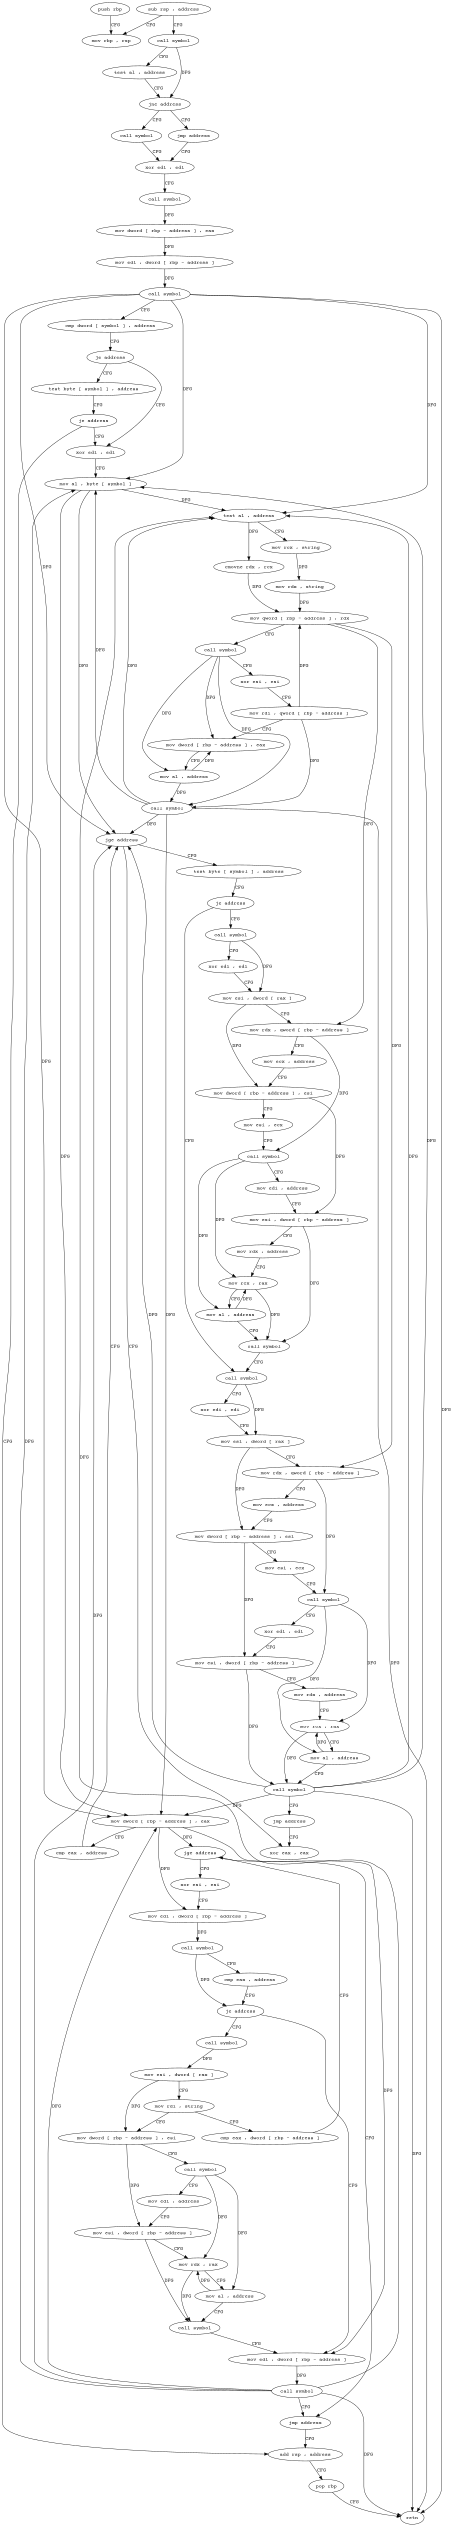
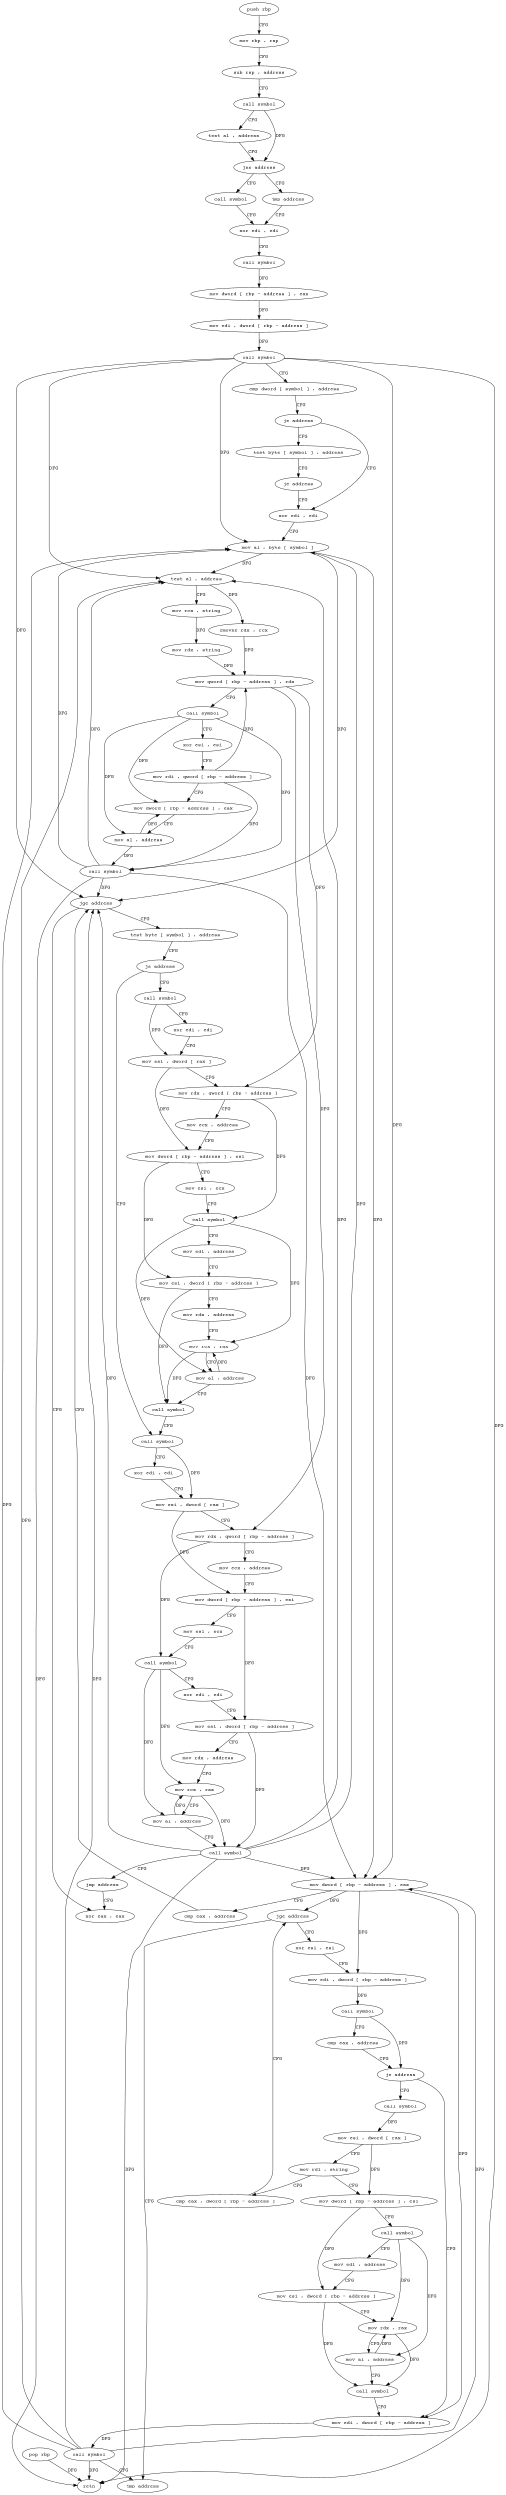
  digraph {
    fontname="Courier Prime"
    node [fontname="Courier Prime"]
    edge [fontname="Courier Prime"]
    n1 [label="push rbp"]
    n2 [label="mov rbp , rsp"]
    n3 [label="sub rsp , address"]
    n4 [label="call symbol"]
    n5 [label="test al , address"]
    n6 [label="jne address"]
    n7 [label="call symbol"]
    n8 [label="jmp address"]
    n9 [label="xor edi , edi"]
    n10 [label="call symbol"]
    n11 [label="mov dword [ rbp - address ] , eax"]
    n12 [label="xor edi , edi"]
    n13 [label="mov al , byte [ symbol ]"]
    n14 [label="test al , address"]
    n15 [label="mov dword [ rbp - address ] , eax"]
    n16 [label="jge address"]
    n17 [label="mov rcx , string"]
    n18 [label="cmovne rdx , rcx"]
    n19 [label="cmp eax , address"]
    n20 [label="jge address"]
    n21 [label="mov edi , dword [ rbp - address ]"]
    n22 [label="mov edi , dword [ rbp - address ]"]
    n23 [label="xor eax , eax"]
    n24 [label="test byte [ symbol ] , address"]
    n25 [label="mov rdx , string"]
    n26 [label="mov qword [ rbp - address ] , rdx"]
    n27 [label="call symbol"]
    n28 [label="mov rdx , qword [ rbp - address ]"]
    n29 [label="mov rdx , qword [ rbp - address ]"]
    n30 [label="xor esi , esi"]
    n31 [label="mov dword [ rbp - address ] , eax"]
    n32 [label="mov al , address"]
    n33 [label="call symbol"]
    n34 [label="mov rdi , qword [ rbp - address ]"]
    n35 [label="mov ecx , address"]
    n36 [label="call symbol"]
    n37 [label="mov ecx , address"]
    n38 [label="call symbol"]
    n39 [label=retn]
    n40 [label="jmp address"]
    n41 [label="xor esi , esi"]
    n42 [label="call symbol"]
    n43 [label="call symbol"]
    n44 [label="je address"]
    n45 [label="cmp eax , dword [ rbp - address ]"]
    n46 [label="call symbol"]
    n47 [label="call symbol"]
    n48 [label="test byte [ symbol ] , address"]
    n49 [label="je address"]
-   n50 [label="add rsp , address"]
    n51 [label="pop rbp"]
    n52 [label="mov edi , dword [ rbp - address ]"]
    n53 [label="call symbol"]
    n54 [label="cmp dword [ symbol ] , address"]
    n55 [label="je address"]
    n56 [label="xor edi , edi"]
    n57 [label="mov esi , dword [ rax ]"]
    n58 [label="xor edi , edi"]
    n59 [label="mov esi , dword [ rax ]"]
    n60 [label="mov dword [ rbp - address ] , esi"]
    n61 [label="mov dword [ rbp - address ] , esi"]
    n62 [label="cmp eax , address"]
    n63 [label="je address"]
    n64 [label="call symbol"]
    n65 [label="mov esi , dword [ rax ]"]
    n66 [label="mov rdi , string"]
    n67 [label="mov dword [ rbp - address ] , esi"]
    n68 [label="mov esi , ecx"]
    n69 [label="mov esi , dword [ rbp - address ]"]
    n70 [label="xor edi , edi"]
    n71 [label="mov rcx , rax"]
    n72 [label="mov al , address"]
    n73 [label="mov rdx , address"]
    n74 [label="call symbol"]
    n75 [label="jmp address"]
    n76 [label="mov esi , ecx"]
    n77 [label="mov esi , dword [ rbp - address ]"]
    n78 [label="mov edi , address"]
    n79 [label="mov rcx , rax"]
    n80 [label="mov al , address"]
    n81 [label="mov rdx , address"]
    n82 [label="call symbol"]
    n83 [label="call symbol"]
    n84 [label="mov esi , dword [ rbp - address ]"]
    n85 [label="mov edi , address"]
    n86 [label="mov rdx , rax"]
    n87 [label="mov al , address"]
    n88 [label="call symbol"]
    n1 -> n2 [label=CFG]
-   n3 -> n2 [label=CFG]
+   n2 -> n3 [label=CFG]
    n3 -> n4 [label=CFG]
    n4 -> n5 [label=CFG]
    n4 -> n6 [label=DFG]
    n5 -> n6 [label=CFG]
    n6 -> n7 [label=CFG]
    n6 -> n8 [label=CFG]
    n7 -> n9 [label=CFG]
    n8 -> n9 [label=CFG]
    n9 -> n10 [label=CFG]
    n10 -> n11 [label=DFG]
    n11 -> n52 [label=DFG]
    n12 -> n13 [label=CFG]
    n13 -> n14 [label=DFG]
    n13 -> n15 [label=DFG]
    n13 -> n16 [label=DFG]
    n14 -> n17 [label=CFG]
    n14 -> n18 [label=DFG]
    n15 -> n19 [label=CFG]
    n15 -> n20 [label=DFG]
    n15 -> n21 [label=DFG]
    n15 -> n22 [label=DFG]
    n16 -> n23 [label=CFG]
    n16 -> n24 [label=CFG]
    n17 -> n25 [label=DFG]
    n18 -> n26 [label=DFG]
    n19 -> n16 [label=CFG]
    n20 -> n40 [label=CFG]
    n20 -> n41 [label=CFG]
    n21 -> n42 [label=DFG]
    n22 -> n43 [label=DFG]
    n24 -> n44 [label=CFG]
    n25 -> n26 [label=DFG]
    n26 -> n27 [label=CFG]
    n26 -> n28 [label=DFG]
    n26 -> n29 [label=DFG]
    n27 -> n30 [label=CFG]
    n27 -> n31 [label=DFG]
    n27 -> n32 [label=DFG]
    n27 -> n33 [label=DFG]
    n28 -> n35 [label=CFG]
    n28 -> n36 [label=DFG]
    n29 -> n37 [label=CFG]
    n29 -> n38 [label=DFG]
    n30 -> n34 [label=CFG]
    n31 -> n32 [label=CFG]
    n32 -> n31 [label=DFG]
    n32 -> n33 [label=DFG]
    n33 -> n13 [label=DFG]
    n33 -> n14 [label=DFG]
    n33 -> n15 [label=DFG]
    n33 -> n16 [label=DFG]
    n33 -> n39 [label=DFG]
    n34 -> n26 [label=DFG]
    n34 -> n31 [label=CFG]
    n34 -> n33 [label=DFG]
    n35 -> n60 [label=CFG]
    n36 -> n70 [label=CFG]
    n36 -> n71 [label=DFG]
    n36 -> n72 [label=DFG]
    n37 -> n61 [label=CFG]
    n38 -> n78 [label=CFG]
    n38 -> n79 [label=DFG]
    n38 -> n80 [label=DFG]
-   n40 -> n50 [label=CFG]
    n41 -> n21 [label=CFG]
    n42 -> n62 [label=CFG]
    n42 -> n63 [label=DFG]
    n43 -> n13 [label=DFG]
    n43 -> n14 [label=DFG]
    n43 -> n15 [label=DFG]
    n43 -> n16 [label=DFG]
    n43 -> n39 [label=DFG]
    n43 -> n40 [label=CFG]
    n44 -> n46 [label=CFG]
    n44 -> n47 [label=CFG]
    n45 -> n20 [label=CFG]
    n46 -> n56 [label=CFG]
    n46 -> n57 [label=DFG]
    n47 -> n58 [label=CFG]
    n47 -> n59 [label=DFG]
    n48 -> n49 [label=CFG]
    n49 -> n12 [label=CFG]
-   n49 -> n50 [label=CFG]
-   n50 -> n51 [label=CFG]
-   n51 -> n39 [label=CFG]
+   n51 -> n39 [label=DFG]
    n52 -> n53 [label=DFG]
    n53 -> n13 [label=DFG]
    n53 -> n14 [label=DFG]
    n53 -> n15 [label=DFG]
    n53 -> n16 [label=DFG]
    n53 -> n39 [label=DFG]
    n53 -> n54 [label=CFG]
    n54 -> n55 [label=CFG]
    n55 -> n12 [label=CFG]
    n55 -> n48 [label=CFG]
    n56 -> n57 [label=CFG]
    n57 -> n28 [label=CFG]
    n57 -> n60 [label=DFG]
    n58 -> n59 [label=CFG]
    n59 -> n29 [label=CFG]
    n59 -> n61 [label=DFG]
    n60 -> n68 [label=CFG]
    n60 -> n69 [label=DFG]
    n61 -> n76 [label=CFG]
    n61 -> n77 [label=DFG]
    n62 -> n63 [label=CFG]
    n63 -> n22 [label=CFG]
    n63 -> n64 [label=CFG]
    n64 -> n65 [label=DFG]
    n65 -> n66 [label=CFG]
    n65 -> n67 [label=DFG]
    n66 -> n45 [label=CFG]
    n66 -> n67 [label=CFG]
    n67 -> n83 [label=CFG]
    n67 -> n84 [label=DFG]
    n68 -> n36 [label=CFG]
    n69 -> n73 [label=CFG]
    n69 -> n74 [label=DFG]
    n70 -> n69 [label=CFG]
    n71 -> n72 [label=CFG]
    n71 -> n74 [label=DFG]
    n72 -> n71 [label=DFG]
    n72 -> n74 [label=CFG]
    n73 -> n71 [label=CFG]
    n74 -> n13 [label=DFG]
    n74 -> n14 [label=DFG]
    n74 -> n15 [label=DFG]
    n74 -> n16 [label=DFG]
    n74 -> n39 [label=DFG]
    n74 -> n75 [label=CFG]
    n75 -> n23 [label=CFG]
    n76 -> n38 [label=CFG]
    n77 -> n81 [label=CFG]
    n77 -> n82 [label=DFG]
    n78 -> n77 [label=CFG]
    n79 -> n80 [label=CFG]
    n79 -> n82 [label=DFG]
    n80 -> n79 [label=DFG]
    n80 -> n82 [label=CFG]
    n81 -> n79 [label=CFG]
    n82 -> n46 [label=CFG]
    n83 -> n85 [label=CFG]
    n83 -> n86 [label=DFG]
    n83 -> n87 [label=DFG]
    n84 -> n86 [label=CFG]
    n84 -> n88 [label=DFG]
    n85 -> n84 [label=CFG]
    n86 -> n87 [label=CFG]
    n86 -> n88 [label=DFG]
    n87 -> n86 [label=DFG]
    n87 -> n88 [label=CFG]
    n88 -> n22 [label=CFG]
  }
